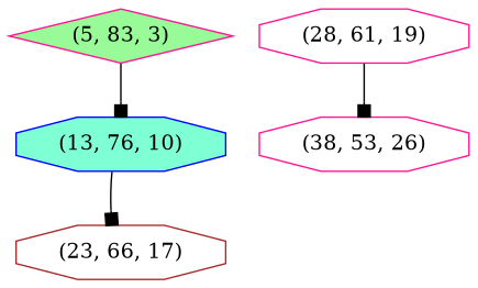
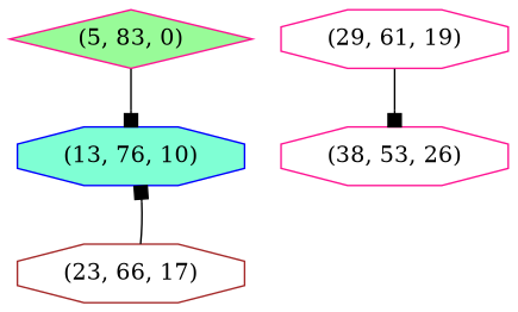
  digraph {
    node [color=deeppink fillcolor=white shape=octagon style=filled]
    edge [arrowhead=box]
-   "(5, 83, 3)" [fillcolor=palegreen shape=diamond]
+   "(5, 83, 3)" [fillcolor=palegreen shape=diamond label="(5, 83, 0)"]
    "(13, 76, 10)" [color=blue fillcolor=aquamarine]
    "(23, 66, 17)" [color=brown]
-   "(28, 61, 19)"
+   "(28, 61, 19)" [label="(29, 61, 19)"]
    "(38, 53, 26)"
    "(5, 83, 3)" -> "(13, 76, 10)"
-   "(13, 76, 10)" -> "(23, 66, 17)"
+   "(23, 66, 17)" -> "(13, 76, 10)"
    "(28, 61, 19)" -> "(38, 53, 26)"
  }
